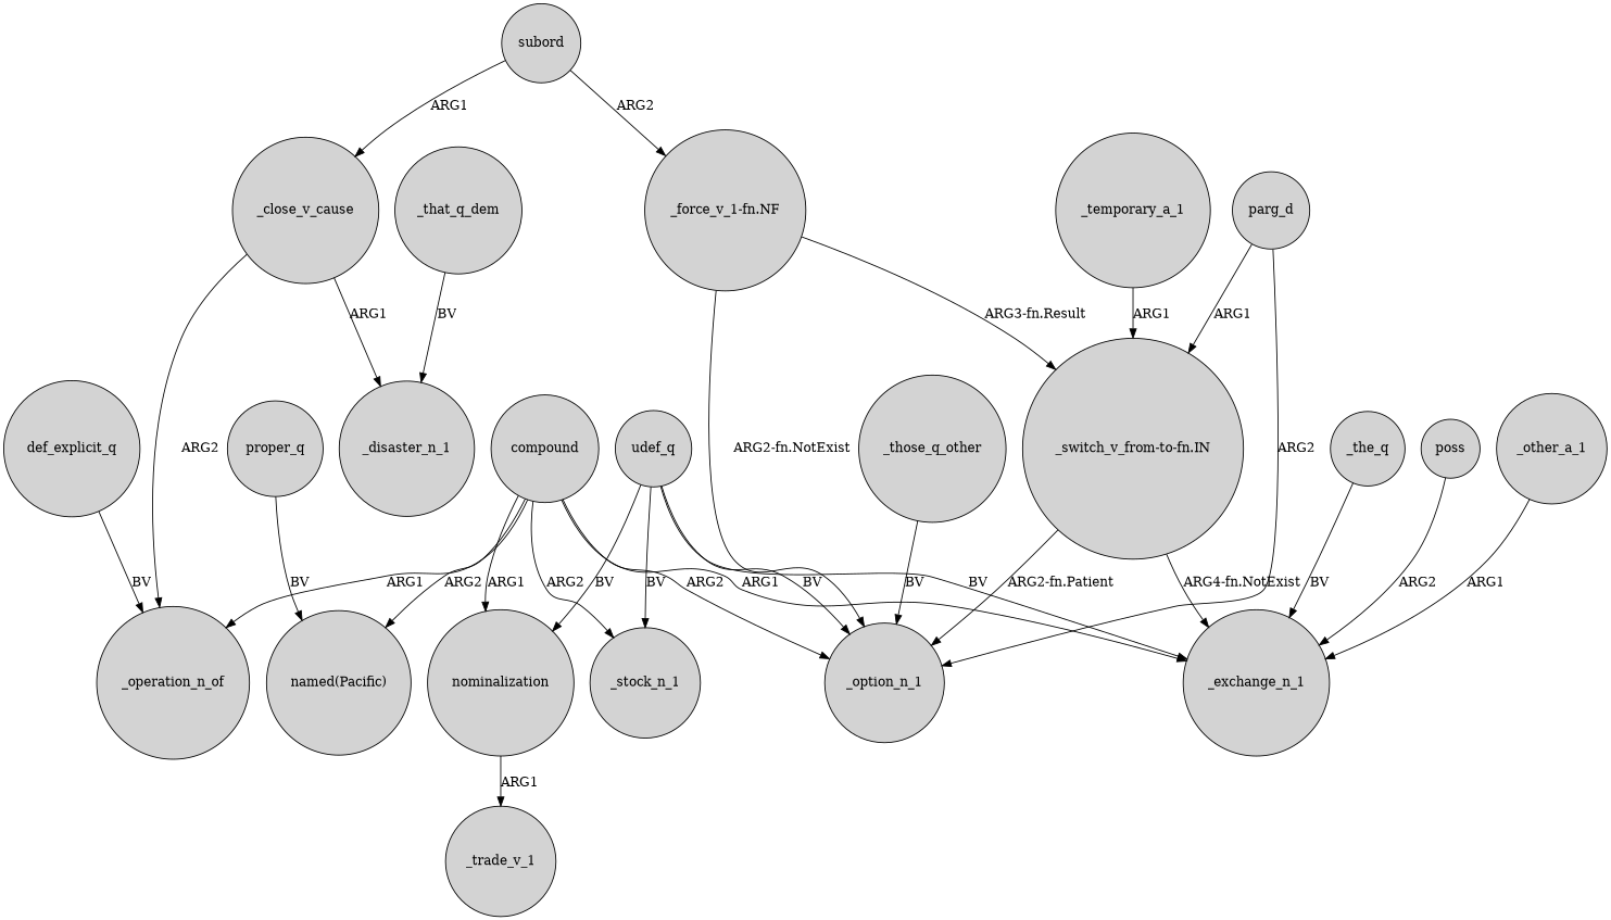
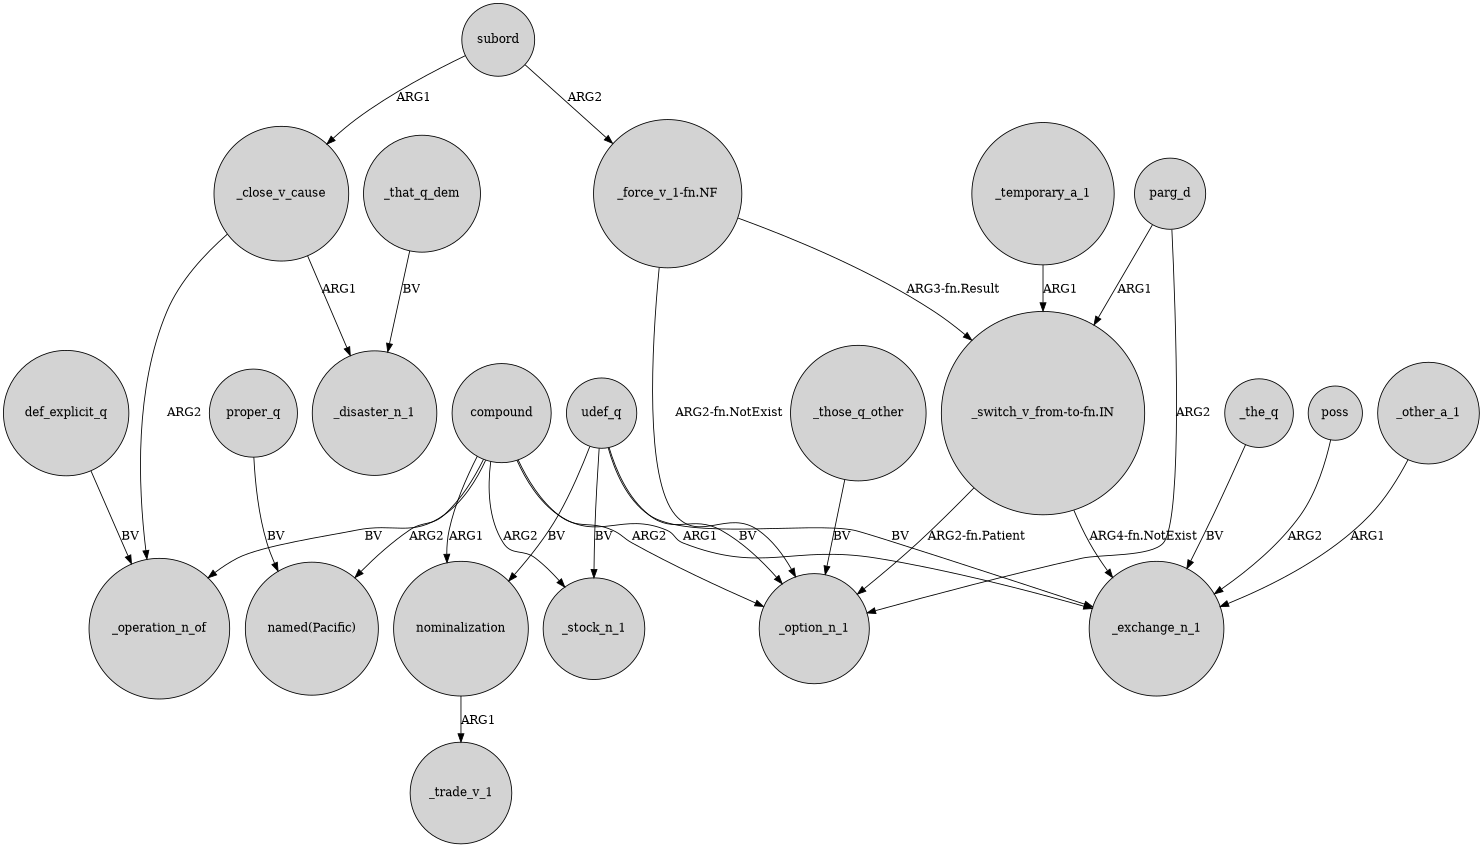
  digraph {
    node [shape=circle style=filled]
    compound
    _operation_n_of
    _option_n_1
    "named(Pacific)"
    _exchange_n_1
    nominalization
    _stock_n_1
    _trade_v_1
    subord
    _close_v_cause
    "_force_v_1-fn.NF"
    _disaster_n_1
    "_switch_v_from-to-fn.IN"
    udef_q
    _temporary_a_1
    poss
    _that_q_dem
    n18 [label=_those_q_other]
    parg_d
    def_explicit_q
    _other_a_1
    proper_q
    _the_q
-   compound -> _operation_n_of [label=ARG1]
+   compound -> _operation_n_of [label=BV]
    compound -> _option_n_1 [label=ARG2]
    compound -> "named(Pacific)" [label=ARG2]
    compound -> _exchange_n_1 [label=ARG1]
    compound -> nominalization [label=ARG1]
    compound -> _stock_n_1 [label=ARG2]
    nominalization -> _trade_v_1 [label=ARG1]
    subord -> _close_v_cause [label=ARG1]
    subord -> "_force_v_1-fn.NF" [label=ARG2]
    _close_v_cause -> _operation_n_of [label=ARG2]
    _close_v_cause -> _disaster_n_1 [label=ARG1]
    "_force_v_1-fn.NF" -> _option_n_1 [label="ARG2-fn.NotExist"]
    "_force_v_1-fn.NF" -> "_switch_v_from-to-fn.IN" [label="ARG3-fn.Result"]
    "_switch_v_from-to-fn.IN" -> _option_n_1 [label="ARG2-fn.Patient"]
    "_switch_v_from-to-fn.IN" -> _exchange_n_1 [label="ARG4-fn.NotExist"]
    udef_q -> _option_n_1 [label=BV]
    udef_q -> _exchange_n_1 [label=BV]
    udef_q -> nominalization [label=BV]
    udef_q -> _stock_n_1 [label=BV]
    _temporary_a_1 -> "_switch_v_from-to-fn.IN" [label=ARG1]
    poss -> _exchange_n_1 [label=ARG2]
    _that_q_dem -> _disaster_n_1 [label=BV]
    n18 -> _option_n_1 [label=BV]
    parg_d -> _option_n_1 [label=ARG2]
    parg_d -> "_switch_v_from-to-fn.IN" [label=ARG1]
    def_explicit_q -> _operation_n_of [label=BV]
    _other_a_1 -> _exchange_n_1 [label=ARG1]
    proper_q -> "named(Pacific)" [label=BV]
    _the_q -> _exchange_n_1 [label=BV]
  }
